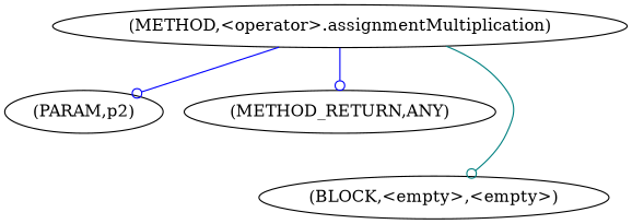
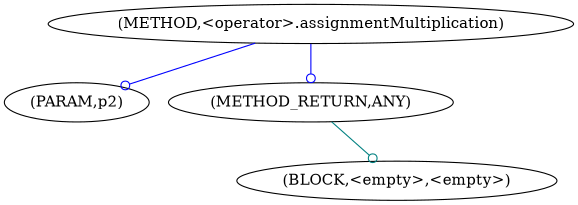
  digraph {
    edge [arrowhead=odot color=blue]
    n1 [label=<(METHOD,&lt;operator&gt;.assignmentMultiplication)>]
    n2 [label=<(PARAM,p2)>]
    n3 [label=<(METHOD_RETURN,ANY)>]
    n4 [label=<(BLOCK,&lt;empty&gt;,&lt;empty&gt;)>]
    n1 -> n2
    n1 -> n3
-   n1 -> n4 [color=teal]
+   n3 -> n4 [color=teal]
  }
